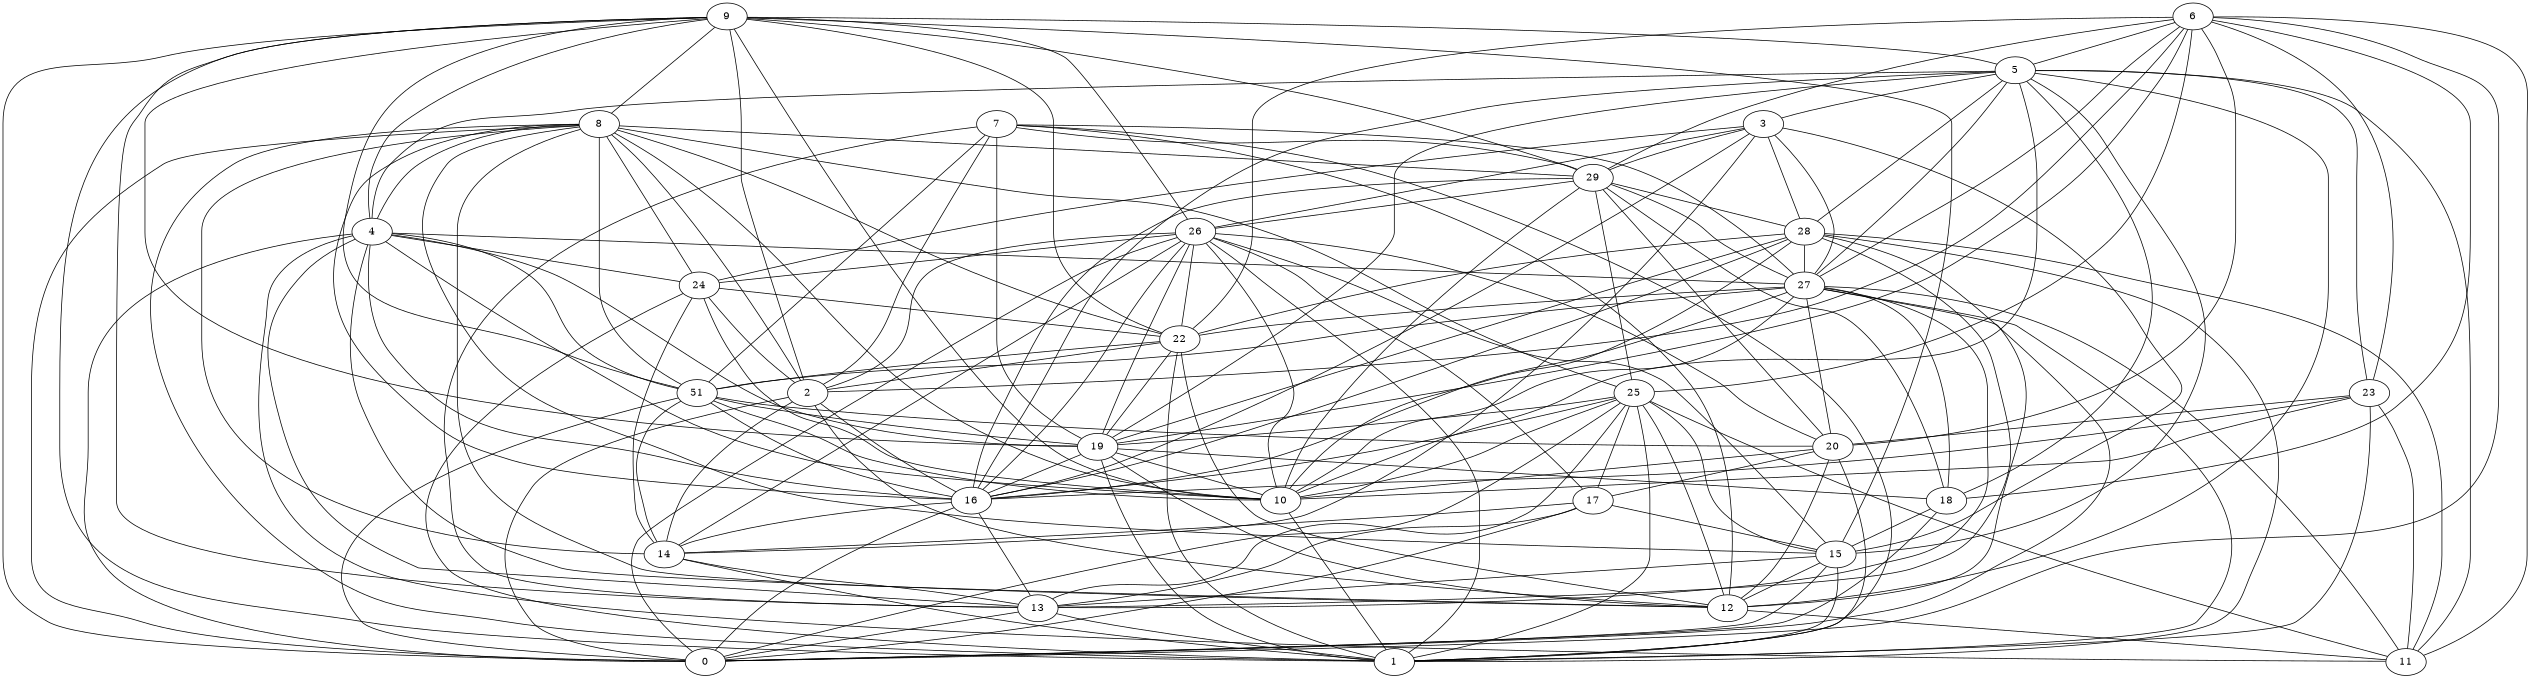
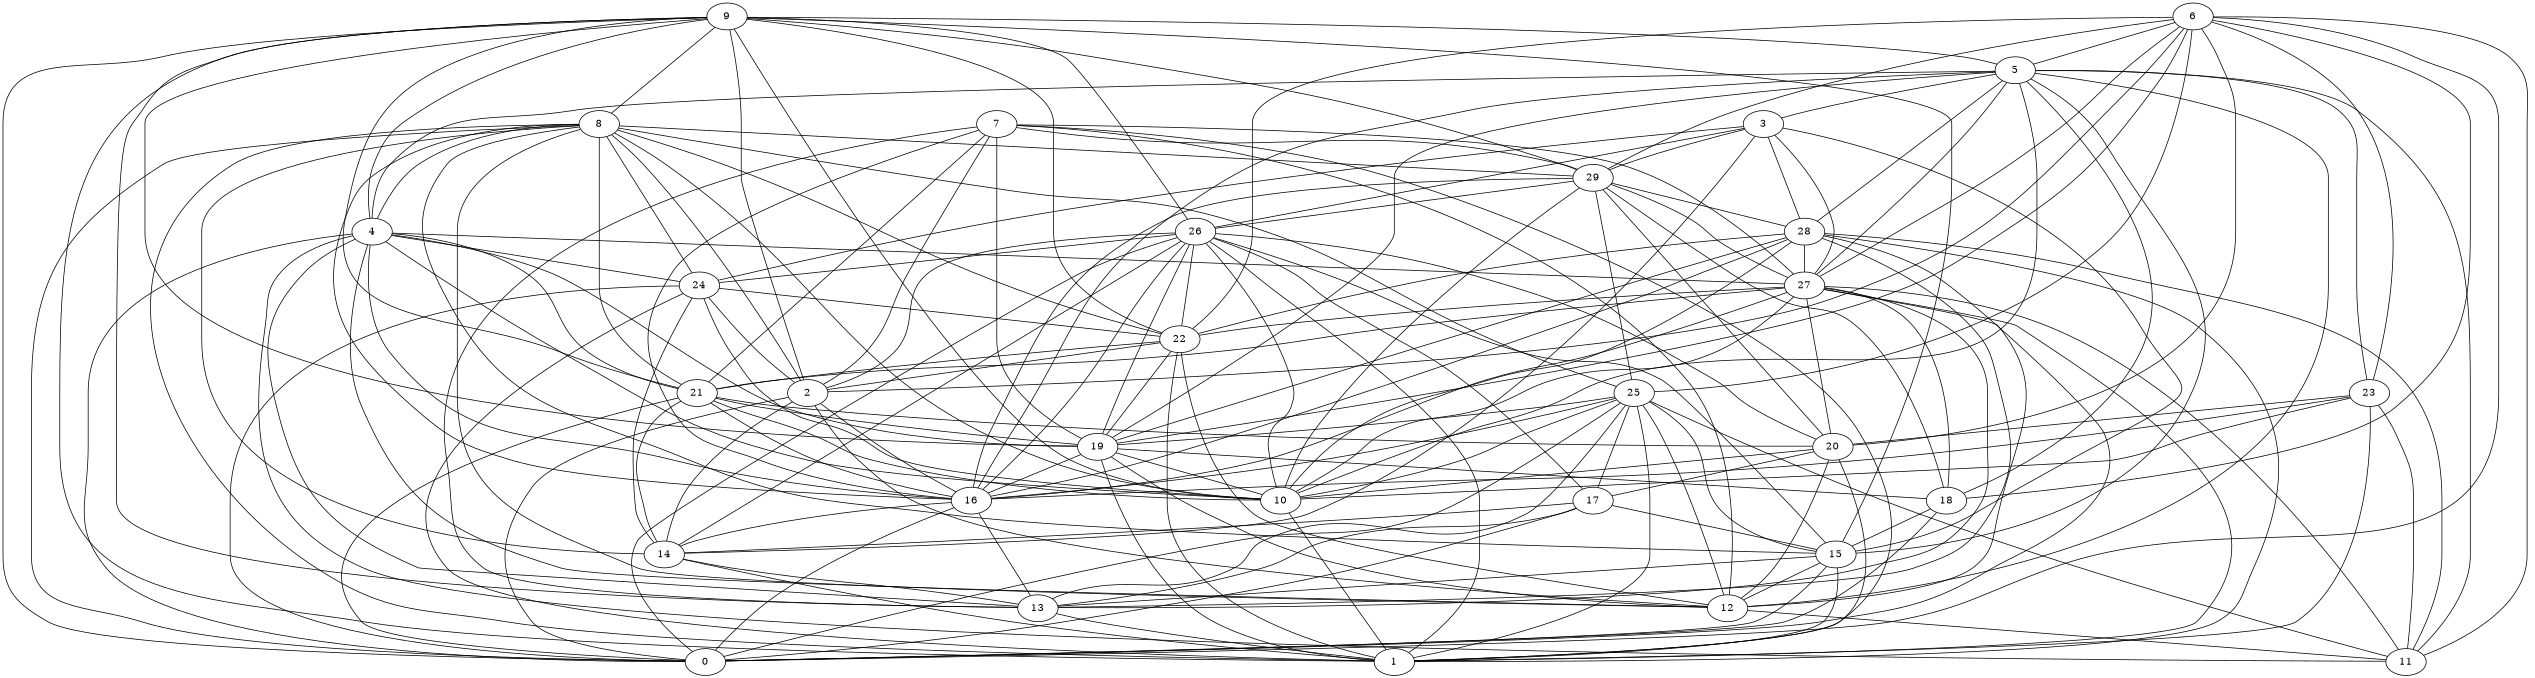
  digraph {
    edge [color=black dir=none]
    20
    17
    1
    10
    12
    13
    0
    15
    14
    24
    22
    2
    16
    4
-   21 [label=51]
+   21
    19
    27
    11
    18
    9
    5
    8
    26
    29
    3
    23
    28
    25
    6
    7
    subgraph sub_1 {
      20
      17
      1
      10
      12
      13
      0
      15
      14
      24
      22
      2
      16
      4
      21
      19
      27
      11
      18
      9
      5
      8
      26
      29
      3
      23
      28
      25
      6
      7
    }
    20 -> 17
    20 -> 1
    20 -> 10
    20 -> 12
    17 -> 13
    17 -> 0
    17 -> 15
    17 -> 14
    10 -> 1
    12 -> 11
    13 -> 1
-   13 -> 0
+   24 -> 0
    15 -> 1
    15 -> 12
    15 -> 13
    15 -> 0
    14 -> 1
    14 -> 13
    24 -> 1
    24 -> 10
    24 -> 14
    24 -> 22
    24 -> 2
    22 -> 1
    22 -> 12
    22 -> 2
    22 -> 21
    22 -> 19
    2 -> 12
    2 -> 0
    2 -> 14
    2 -> 16
    16 -> 13
    16 -> 0
    16 -> 14
    4 -> 10
    4 -> 12
    4 -> 13
    4 -> 0
    4 -> 24
    4 -> 16
    4 -> 21
    4 -> 19
    4 -> 27
    4 -> 11
    21 -> 20
    21 -> 10
    21 -> 0
    21 -> 14
    21 -> 16
    21 -> 19
    19 -> 1
    19 -> 10
    19 -> 12
    19 -> 16
    19 -> 18
    27 -> 20
    27 -> 1
    27 -> 10
    27 -> 12
    27 -> 13
    27 -> 22
    27 -> 16
    27 -> 21
    27 -> 11
    27 -> 18
    18 -> 0
    18 -> 15
    9 -> 1
    9 -> 10
    9 -> 13
    9 -> 0
    9 -> 15
    9 -> 22
    9 -> 2
    9 -> 4
    9 -> 21
    9 -> 19
    9 -> 5
    9 -> 8
    9 -> 26
    9 -> 29
    5 -> 10
    5 -> 12
    5 -> 15
    5 -> 16
    5 -> 4
    5 -> 19
    5 -> 27
    5 -> 11
    5 -> 18
    5 -> 3
    5 -> 23
    5 -> 28
    8 -> 1
    8 -> 10
    8 -> 12
    8 -> 0
    8 -> 15
    8 -> 14
    8 -> 24
    8 -> 22
    8 -> 2
    8 -> 16
    8 -> 4
    8 -> 21
    8 -> 29
    8 -> 25
    26 -> 20
    26 -> 17
    26 -> 1
    26 -> 10
    26 -> 0
    26 -> 15
    26 -> 14
    26 -> 24
    26 -> 22
    26 -> 2
    26 -> 16
    26 -> 19
    29 -> 20
    29 -> 10
    29 -> 16
    29 -> 27
    29 -> 18
    29 -> 26
    29 -> 28
    29 -> 25
    3 -> 15
    3 -> 14
    3 -> 24
    3 -> 27
    3 -> 26
    3 -> 29
    3 -> 28
    23 -> 20
    23 -> 1
    23 -> 10
    23 -> 16
    23 -> 11
    28 -> 1
    28 -> 10
    28 -> 13
    28 -> 0
    28 -> 22
    28 -> 16
    28 -> 19
    28 -> 27
    28 -> 11
    25 -> 17
    25 -> 1
    25 -> 10
    25 -> 12
    25 -> 13
    25 -> 0
    25 -> 15
    25 -> 16
    25 -> 19
    25 -> 11
    6 -> 20
    6 -> 0
    6 -> 22
    6 -> 2
    6 -> 19
    6 -> 27
    6 -> 11
    6 -> 18
    6 -> 5
    6 -> 29
    6 -> 23
    6 -> 25
    7 -> 1
    7 -> 12
    7 -> 13
    7 -> 2
-   3 -> 16
+   7 -> 16
    7 -> 21
    7 -> 19
    7 -> 27
    7 -> 29
  }
